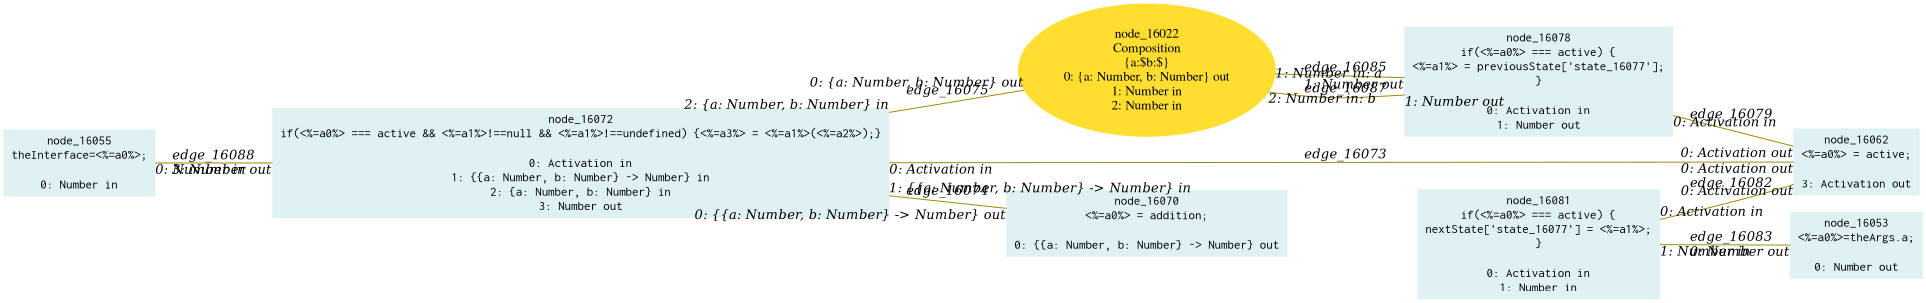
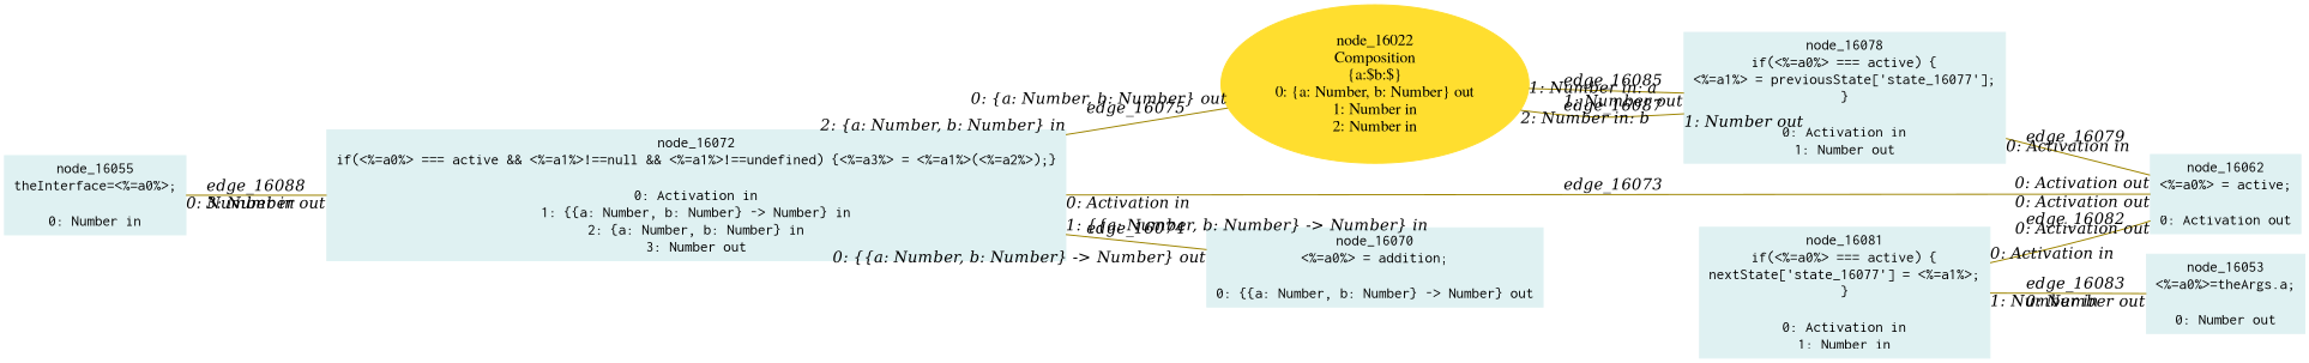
  digraph {
    rankdir=LR
    node [color="#dff1f2" fontname=Courier shape=box style=filled]
    edge [arrowHead=none arrowsize=1 color="#9d8400" dir=none fontname="Times-Italic" headlabel="0: Activation out" taillabel="0: Activation in"]
    n1 [color="#ffde2f" fontname=Times label="node_16022\nComposition\n{a:$b:$}\n0: {a: Number, b: Number} out\n1: Number in\n2: Number in" shape=ellipse]
    n2 [label="node_16078\nif(<%=a0%> === active) {\n<%=a1%> = previousState['state_16077'];\n}\n\n0: Activation in\n1: Number out"]
    n3 [label="node_16053\n<%=a0%>=theArgs.a;\n\n0: Number out"]
    n4 [label="node_16055\ntheInterface=<%=a0%>;\n\n0: Number in"]
    n5 [label="node_16072\nif(<%=a0%> === active && <%=a1%>!==null && <%=a1%>!==undefined) {<%=a3%> = <%=a1%>(<%=a2%>);}\n\n0: Activation in\n1: {{a: Number, b: Number} -> Number} in\n2: {a: Number, b: Number} in\n3: Number out"]
-   n6 [label="node_16062\n<%=a0%> = active;\n\n3: Activation out"]
+   n6 [label="node_16062\n<%=a0%> = active;\n\n0: Activation out"]
    n7 [label="node_16070\n<%=a0%> = addition;\n\n0: {{a: Number, b: Number} -> Number} out"]
    n8 [label="node_16081\nif(<%=a0%> === active) {\nnextState['state_16077'] = <%=a1%>;\n}\n\n0: Activation in\n1: Number in"]
    n1 -> n2 [headlabel="1: Number out" label=edge_16085 taillabel="1: Number in: a"]
    n1 -> n2 [headlabel="1: Number out" label=edge_16087 taillabel="2: Number in: b"]
    n2 -> n6 [label=edge_16079]
    n4 -> n5 [headlabel="3: Number out" label=edge_16088 taillabel="0: Number in"]
    n5 -> n1 [headlabel="0: {a: Number, b: Number} out" label=edge_16075 taillabel="2: {a: Number, b: Number} in"]
    n5 -> n6 [label=edge_16073]
    n5 -> n7 [headlabel="0: {{a: Number, b: Number} -> Number} out" label=edge_16074 taillabel="1: {{a: Number, b: Number} -> Number} in"]
    n8 -> n3 [headlabel="0: Number out" label=edge_16083 taillabel="1: Number in"]
    n8 -> n6 [label=edge_16082]
  }
